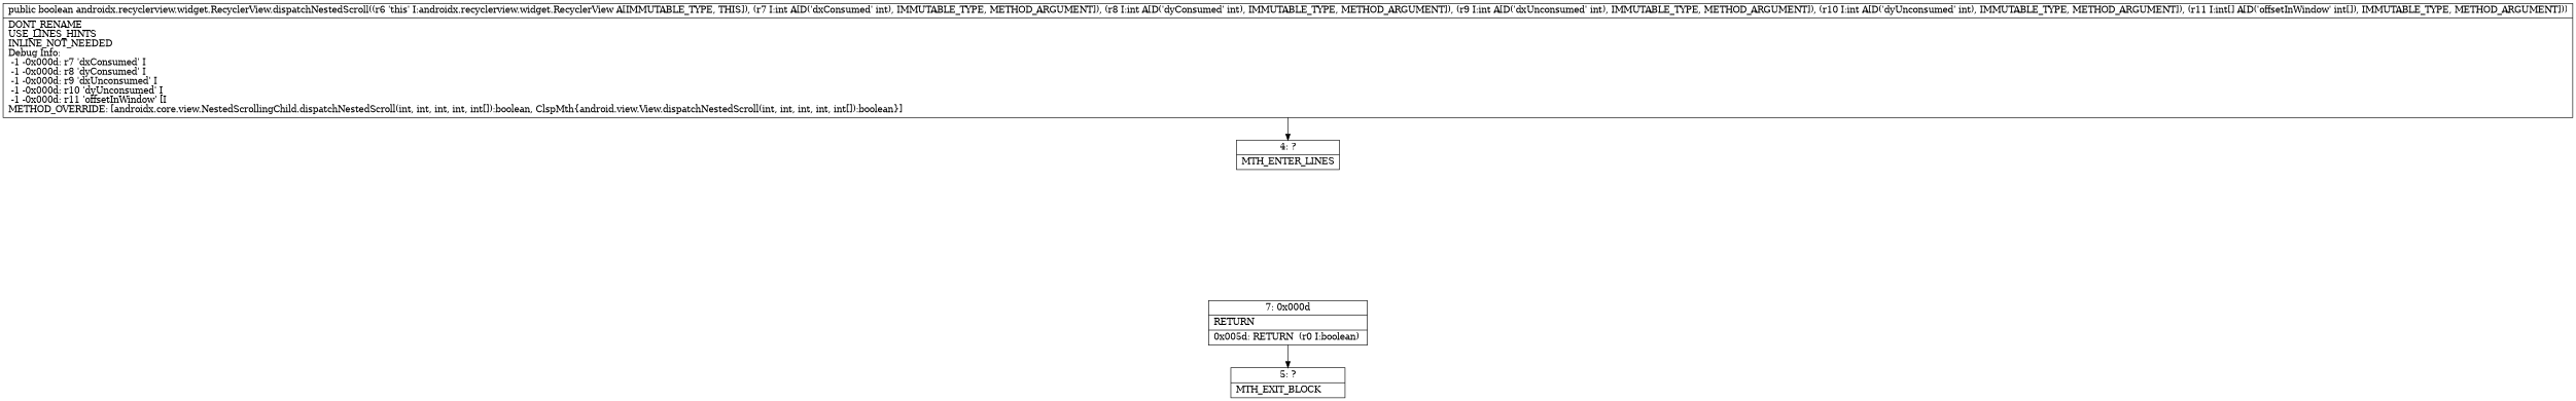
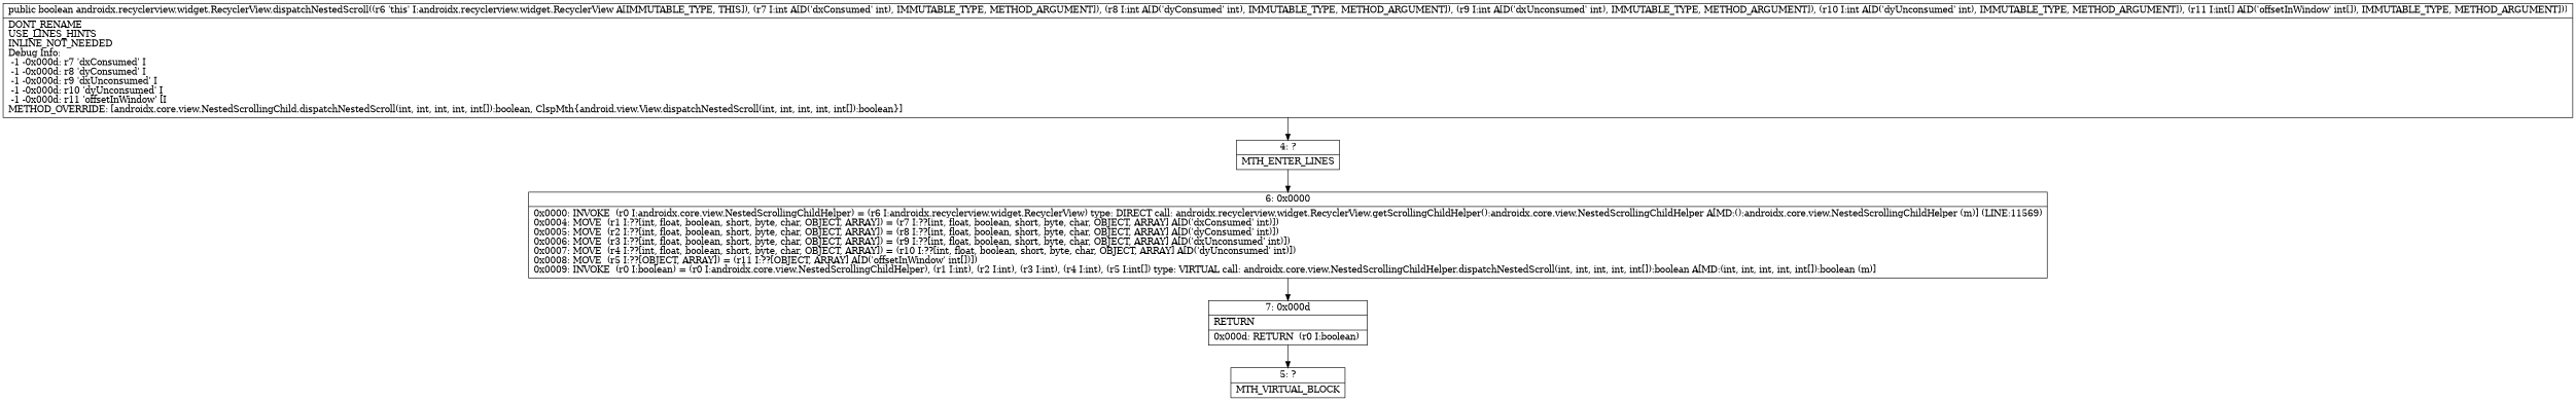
  digraph {
    node [shape=record]
    n1 [label="{4\:\ ?|MTH_ENTER_LINES\l}"]
-   n3 [label="{7\:\ 0x000d|RETURN\l|0x005d: RETURN  (r0 I:boolean) \l}"]
-   n4 [label="{5\:\ ?|MTH_EXIT_BLOCK\l}"]
+   n2 [label="{6\:\ 0x0000|0x0000: INVOKE  (r0 I:androidx.core.view.NestedScrollingChildHelper) = (r6 I:androidx.recyclerview.widget.RecyclerView) type: DIRECT call: androidx.recyclerview.widget.RecyclerView.getScrollingChildHelper():androidx.core.view.NestedScrollingChildHelper A[MD:():androidx.core.view.NestedScrollingChildHelper (m)] (LINE:11569)\l0x0004: MOVE  (r1 I:??[int, float, boolean, short, byte, char, OBJECT, ARRAY]) = (r7 I:??[int, float, boolean, short, byte, char, OBJECT, ARRAY] A[D('dxConsumed' int)]) \l0x0005: MOVE  (r2 I:??[int, float, boolean, short, byte, char, OBJECT, ARRAY]) = (r8 I:??[int, float, boolean, short, byte, char, OBJECT, ARRAY] A[D('dyConsumed' int)]) \l0x0006: MOVE  (r3 I:??[int, float, boolean, short, byte, char, OBJECT, ARRAY]) = (r9 I:??[int, float, boolean, short, byte, char, OBJECT, ARRAY] A[D('dxUnconsumed' int)]) \l0x0007: MOVE  (r4 I:??[int, float, boolean, short, byte, char, OBJECT, ARRAY]) = (r10 I:??[int, float, boolean, short, byte, char, OBJECT, ARRAY] A[D('dyUnconsumed' int)]) \l0x0008: MOVE  (r5 I:??[OBJECT, ARRAY]) = (r11 I:??[OBJECT, ARRAY] A[D('offsetInWindow' int[])]) \l0x0009: INVOKE  (r0 I:boolean) = (r0 I:androidx.core.view.NestedScrollingChildHelper), (r1 I:int), (r2 I:int), (r3 I:int), (r4 I:int), (r5 I:int[]) type: VIRTUAL call: androidx.core.view.NestedScrollingChildHelper.dispatchNestedScroll(int, int, int, int, int[]):boolean A[MD:(int, int, int, int, int[]):boolean (m)]\l}"]
+   n3 [label="{7\:\ 0x000d|RETURN\l|0x000d: RETURN  (r0 I:boolean) \l}"]
+   n4 [label="{5\:\ ?|MTH_VIRTUAL_BLOCK\l}"]
    n5 [label="{public boolean androidx.recyclerview.widget.RecyclerView.dispatchNestedScroll((r6 'this' I:androidx.recyclerview.widget.RecyclerView A[IMMUTABLE_TYPE, THIS]), (r7 I:int A[D('dxConsumed' int), IMMUTABLE_TYPE, METHOD_ARGUMENT]), (r8 I:int A[D('dyConsumed' int), IMMUTABLE_TYPE, METHOD_ARGUMENT]), (r9 I:int A[D('dxUnconsumed' int), IMMUTABLE_TYPE, METHOD_ARGUMENT]), (r10 I:int A[D('dyUnconsumed' int), IMMUTABLE_TYPE, METHOD_ARGUMENT]), (r11 I:int[] A[D('offsetInWindow' int[]), IMMUTABLE_TYPE, METHOD_ARGUMENT]))  | DONT_RENAME\lUSE_LINES_HINTS\lINLINE_NOT_NEEDED\lDebug Info:\l  \-1 \-0x000d: r7 'dxConsumed' I\l  \-1 \-0x000d: r8 'dyConsumed' I\l  \-1 \-0x000d: r9 'dxUnconsumed' I\l  \-1 \-0x000d: r10 'dyUnconsumed' I\l  \-1 \-0x000d: r11 'offsetInWindow' [I\lMETHOD_OVERRIDE: [androidx.core.view.NestedScrollingChild.dispatchNestedScroll(int, int, int, int, int[]):boolean, ClspMth\{android.view.View.dispatchNestedScroll(int, int, int, int, int[]):boolean\}]\l}"]
+   n1 -> n2
+   n2 -> n3
    n3 -> n4
    n5 -> n1
  }
